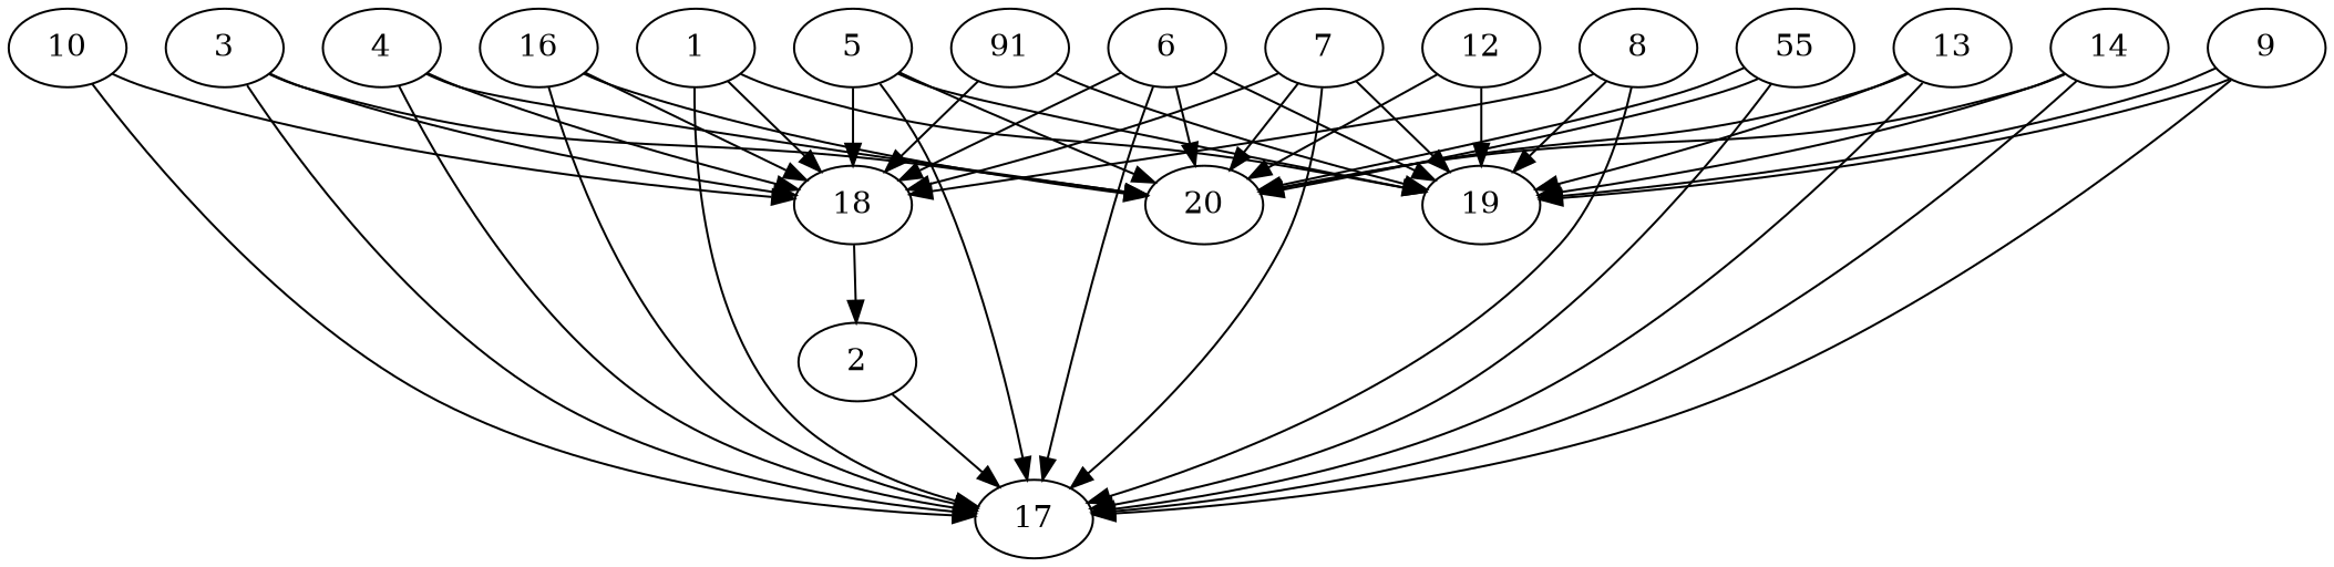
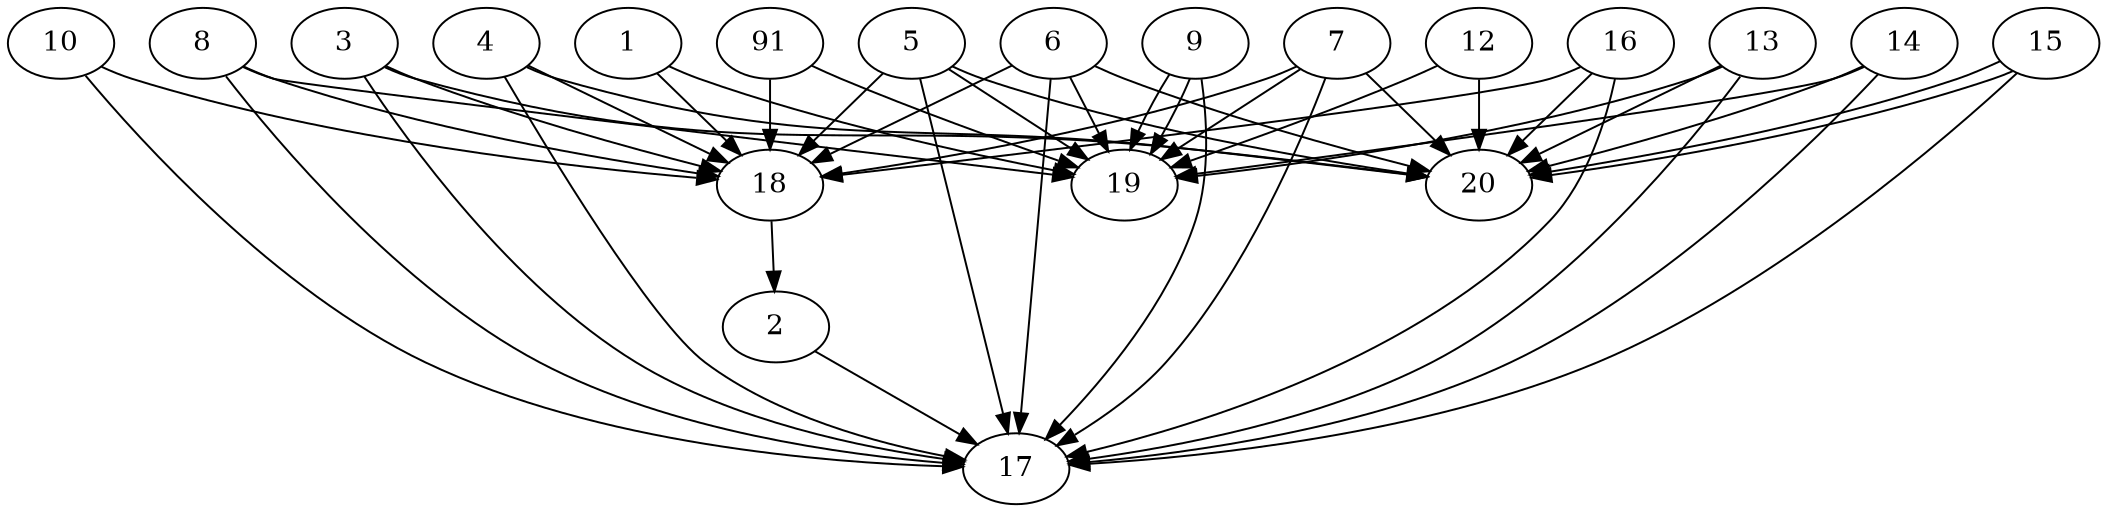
  digraph {
    node [alpha=0.08]
    1 [alpha=0.17 expect_size=15593472]
    17 [alpha=0.18 expect_size=11269120]
    18 [alpha=0.11 expect_size=23203840]
    19 [alpha=0.11 expect_size=50731008]
    2 [alpha=0.07 expect_size=16448512]
    3 [alpha=0.09 expect_size=45071360]
    20 [alpha=0.16 expect_size=32422912]
    4 [alpha=0.02 expect_size=7811072]
    5 [alpha=0.01 expect_size=25353216]
    6 [expect_size=32755712]
    7 [alpha=0.05 expect_size=40566784]
    8 [alpha=0.12 expect_size=30366720]
    9 [alpha=0.12 expect_size=51152896]
    10 [alpha=0.05 expect_size=13950976]
    n15 [expect_size=49211392 label=91]
    12 [alpha=0.01 expect_size=43071488]
    13 [alpha=0.13 expect_size=11617280]
    14 [expect_size=32657408]
-   15 [alpha=0.16 expect_size=36482048 label=55]
+   15 [alpha=0.16 expect_size=36482048]
    16 [alpha=0.12 expect_size=39174144]
-   1 -> 17
    1 -> 18
    1 -> 19
    18 -> 2
    2 -> 17
    3 -> 17
    3 -> 18
    3 -> 20
    4 -> 17
    4 -> 18
    4 -> 20
    5 -> 17
    5 -> 18
    5 -> 19
    5 -> 20
    6 -> 17
    6 -> 18
    6 -> 19
    6 -> 20
    7 -> 17
    7 -> 18
    7 -> 19
    7 -> 20
    8 -> 17
    8 -> 18
    8 -> 19
    9 -> 17
    9 -> 19
    9 -> 19
    10 -> 17
    10 -> 18
    n15 -> 18
    n15 -> 19
    12 -> 19
    12 -> 20
    13 -> 17
    13 -> 19
    13 -> 20
    14 -> 17
    14 -> 19
    14 -> 20
    15 -> 17
    15 -> 20
    15 -> 20
    16 -> 17
    16 -> 18
    16 -> 20
  }
